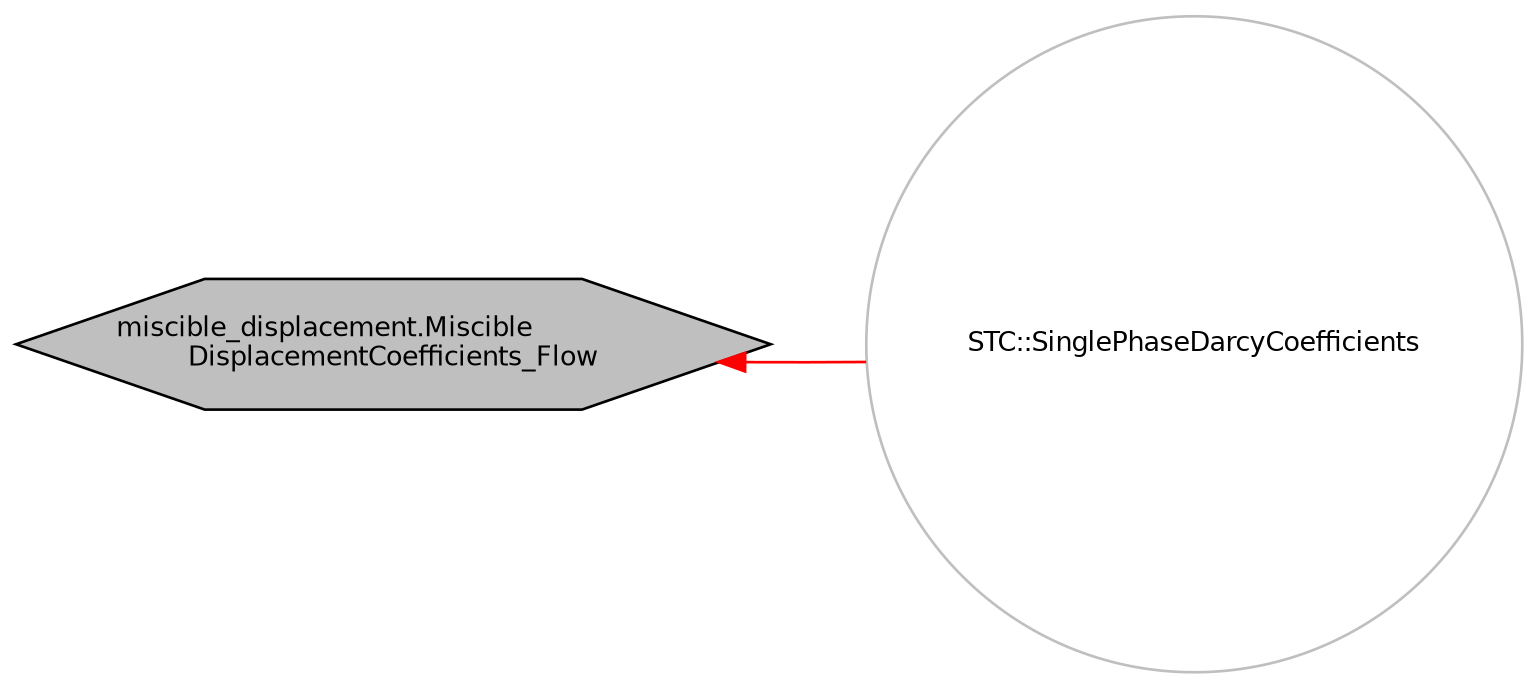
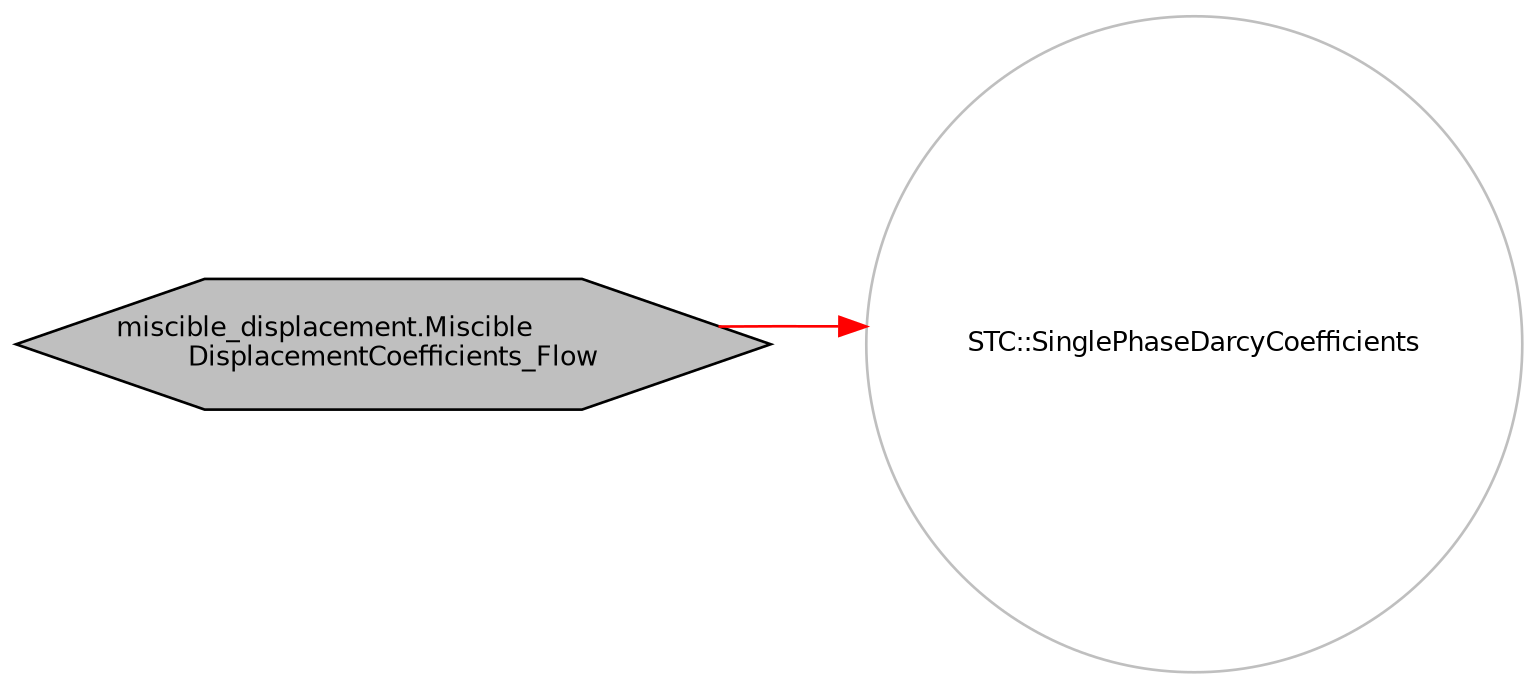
  digraph {
    rankdir=LR
    node [fontname=Helvetica fontsize=10 style=filled]
    n1 [color=black fillcolor=grey75 fontcolor=black height=0.2 label="miscible_displacement.Miscible\lDisplacementCoefficients_Flow" shape=hexagon width=0.4]
    n2 [color=grey75 fillcolor=white height=0.2 label="STC::SinglePhaseDarcyCoefficients" shape=circle width=0.4]
-   n1 -> n2 [color=red dir=back fontname=Helvetica fontsize=10 labelfontname=Helvetica labelfontsize=10 style=solid]
+   n2 -> n1 [color=red dir=back fontname=Helvetica fontsize=10 labelfontname=Helvetica labelfontsize=10 style=solid]
  }
